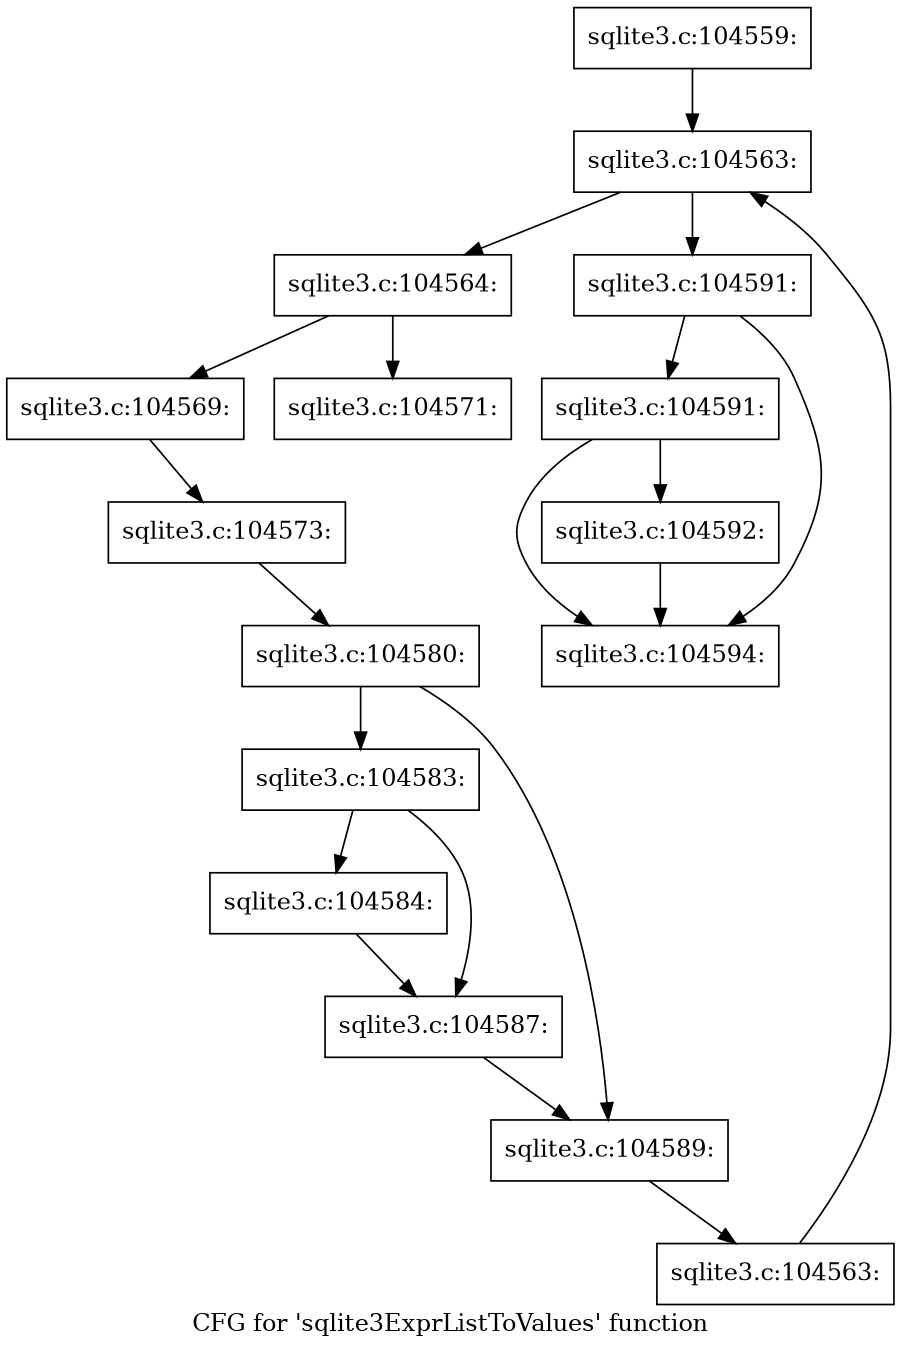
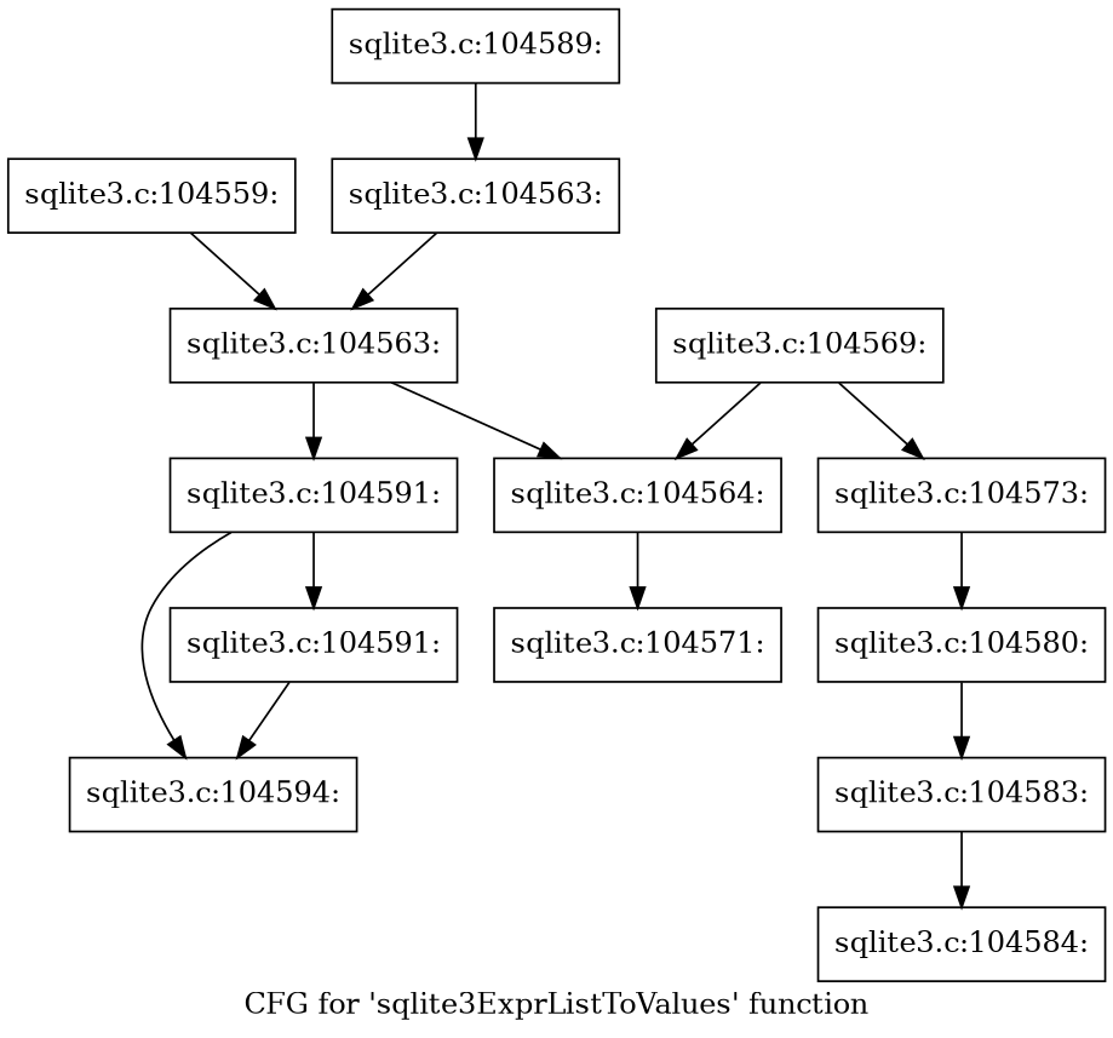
  digraph {
    label="CFG for 'sqlite3ExprListToValues' function"
    node [shape=record]
    n1 [label="{sqlite3.c:104559:}"]
    n2 [label="{sqlite3.c:104563:}"]
    n3 [label="{sqlite3.c:104564:}"]
    n4 [label="{sqlite3.c:104591:}"]
    n5 [label="{sqlite3.c:104569:}"]
    n6 [label="{sqlite3.c:104571:}"]
    n7 [label="{sqlite3.c:104591:}"]
    n8 [label="{sqlite3.c:104594:}"]
    n9 [label="{sqlite3.c:104573:}"]
-   n10 [label="{sqlite3.c:104592:}"]
    n11 [label="{sqlite3.c:104580:}"]
    n12 [label="{sqlite3.c:104583:}"]
    n13 [label="{sqlite3.c:104589:}"]
    n14 [label="{sqlite3.c:104584:}"]
-   n15 [label="{sqlite3.c:104587:}"]
    n16 [label="{sqlite3.c:104563:}"]
    n1 -> n2
    n2 -> n3
    n2 -> n4
-   n3 -> n5
+   n5 -> n3
    n3 -> n6
    n4 -> n7
    n4 -> n8
    n5 -> n9
    n7 -> n8
-   n7 -> n10
    n9 -> n11
-   n10 -> n8
    n11 -> n12
-   n11 -> n13
    n12 -> n14
-   n12 -> n15
    n13 -> n16
-   n14 -> n15
-   n15 -> n13
    n16 -> n2
  }
